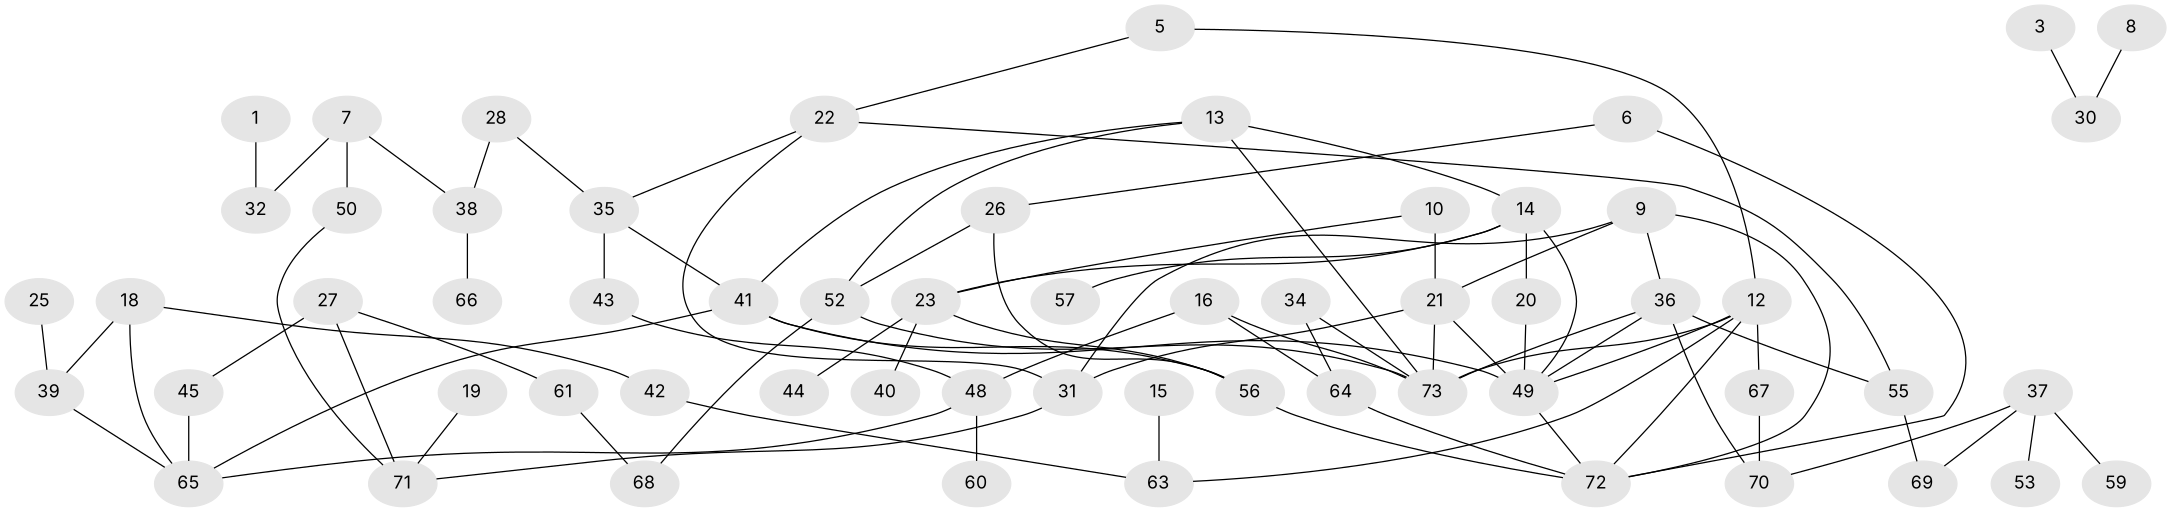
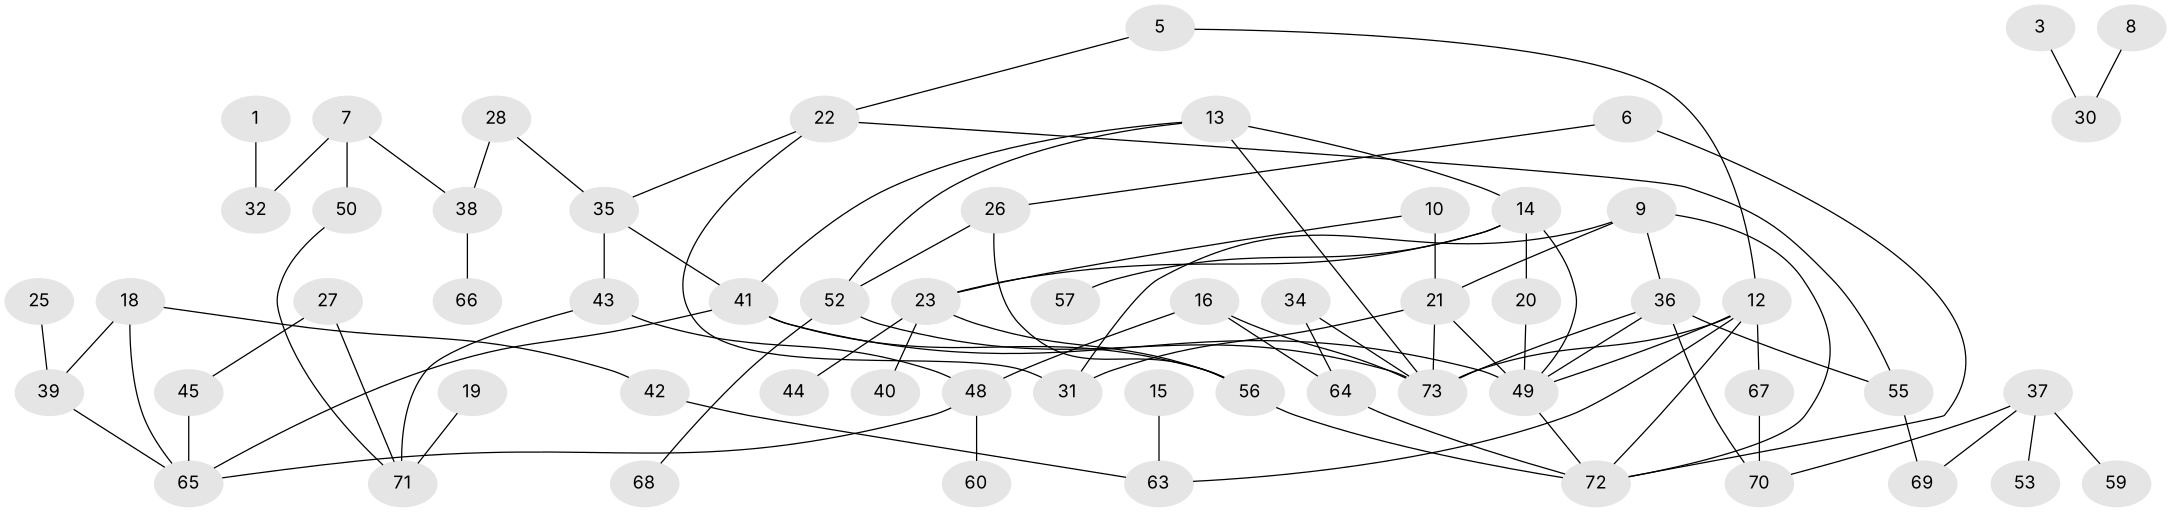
  graph {
    fontname=Inter
    node [color=gray90 fontname=Inter style=filled]
    edge [fontname=Inter weight=1.0]
    1
    32
    3
    30
    5
    22
    12
    16
    73
    48
    64
    31
    35
    55
    6
    26
    72
    52
    56
    7
    38
    50
    66
    71
    8
    9
    21
    36
    49
    70
    10
    23
    40
    44
    14
    20
    57
    63
    67
    13
    41
    65
    68
    15
    60
    18
    39
    42
    19
    43
    69
    25
    27
    45
-   61
    28
    34
    37
    53
    59
    1 -- 32
    3 -- 30
    5 -- 22
    5 -- 12
    22 -- 31
    22 -- 35
    22 -- 55
    12 -- 73
    12 -- 72
    12 -- 49 [weight=2.0]
    12 -- 63
    12 -- 67
    16 -- 73
    16 -- 48
    16 -- 64
    48 -- 65
    48 -- 60
    64 -- 72
-   31 -- 71
+   43 -- 71
    35 -- 41
    35 -- 43
    55 -- 69
    6 -- 26
    6 -- 72
    26 -- 52
    26 -- 56
    52 -- 73
    52 -- 68
    56 -- 72
    7 -- 32
    7 -- 38
    7 -- 50
    38 -- 66
    50 -- 71
    8 -- 30
    9 -- 31
    9 -- 72
    9 -- 21
    9 -- 36
    21 -- 73
    21 -- 31
    21 -- 49
    36 -- 73
    36 -- 55
    36 -- 49
    36 -- 70
    49 -- 72
    10 -- 21
    10 -- 23
    23 -- 56
    23 -- 40
    23 -- 44
    14 -- 49
    14 -- 23
    14 -- 20
    14 -- 57
    20 -- 49
    67 -- 70
    13 -- 73
    13 -- 52
    13 -- 14
    13 -- 41
    41 -- 56
    41 -- 49
    41 -- 65
    15 -- 63
    18 -- 65
    18 -- 39
    18 -- 42
    39 -- 65
    42 -- 63
    19 -- 71
    43 -- 48
    25 -- 39
    27 -- 71
    27 -- 45
-   27 -- 61
    45 -- 65
-   61 -- 68
    28 -- 35
    28 -- 38
    34 -- 73
    34 -- 64
    37 -- 70
    37 -- 69
    37 -- 53
    37 -- 59
  }
